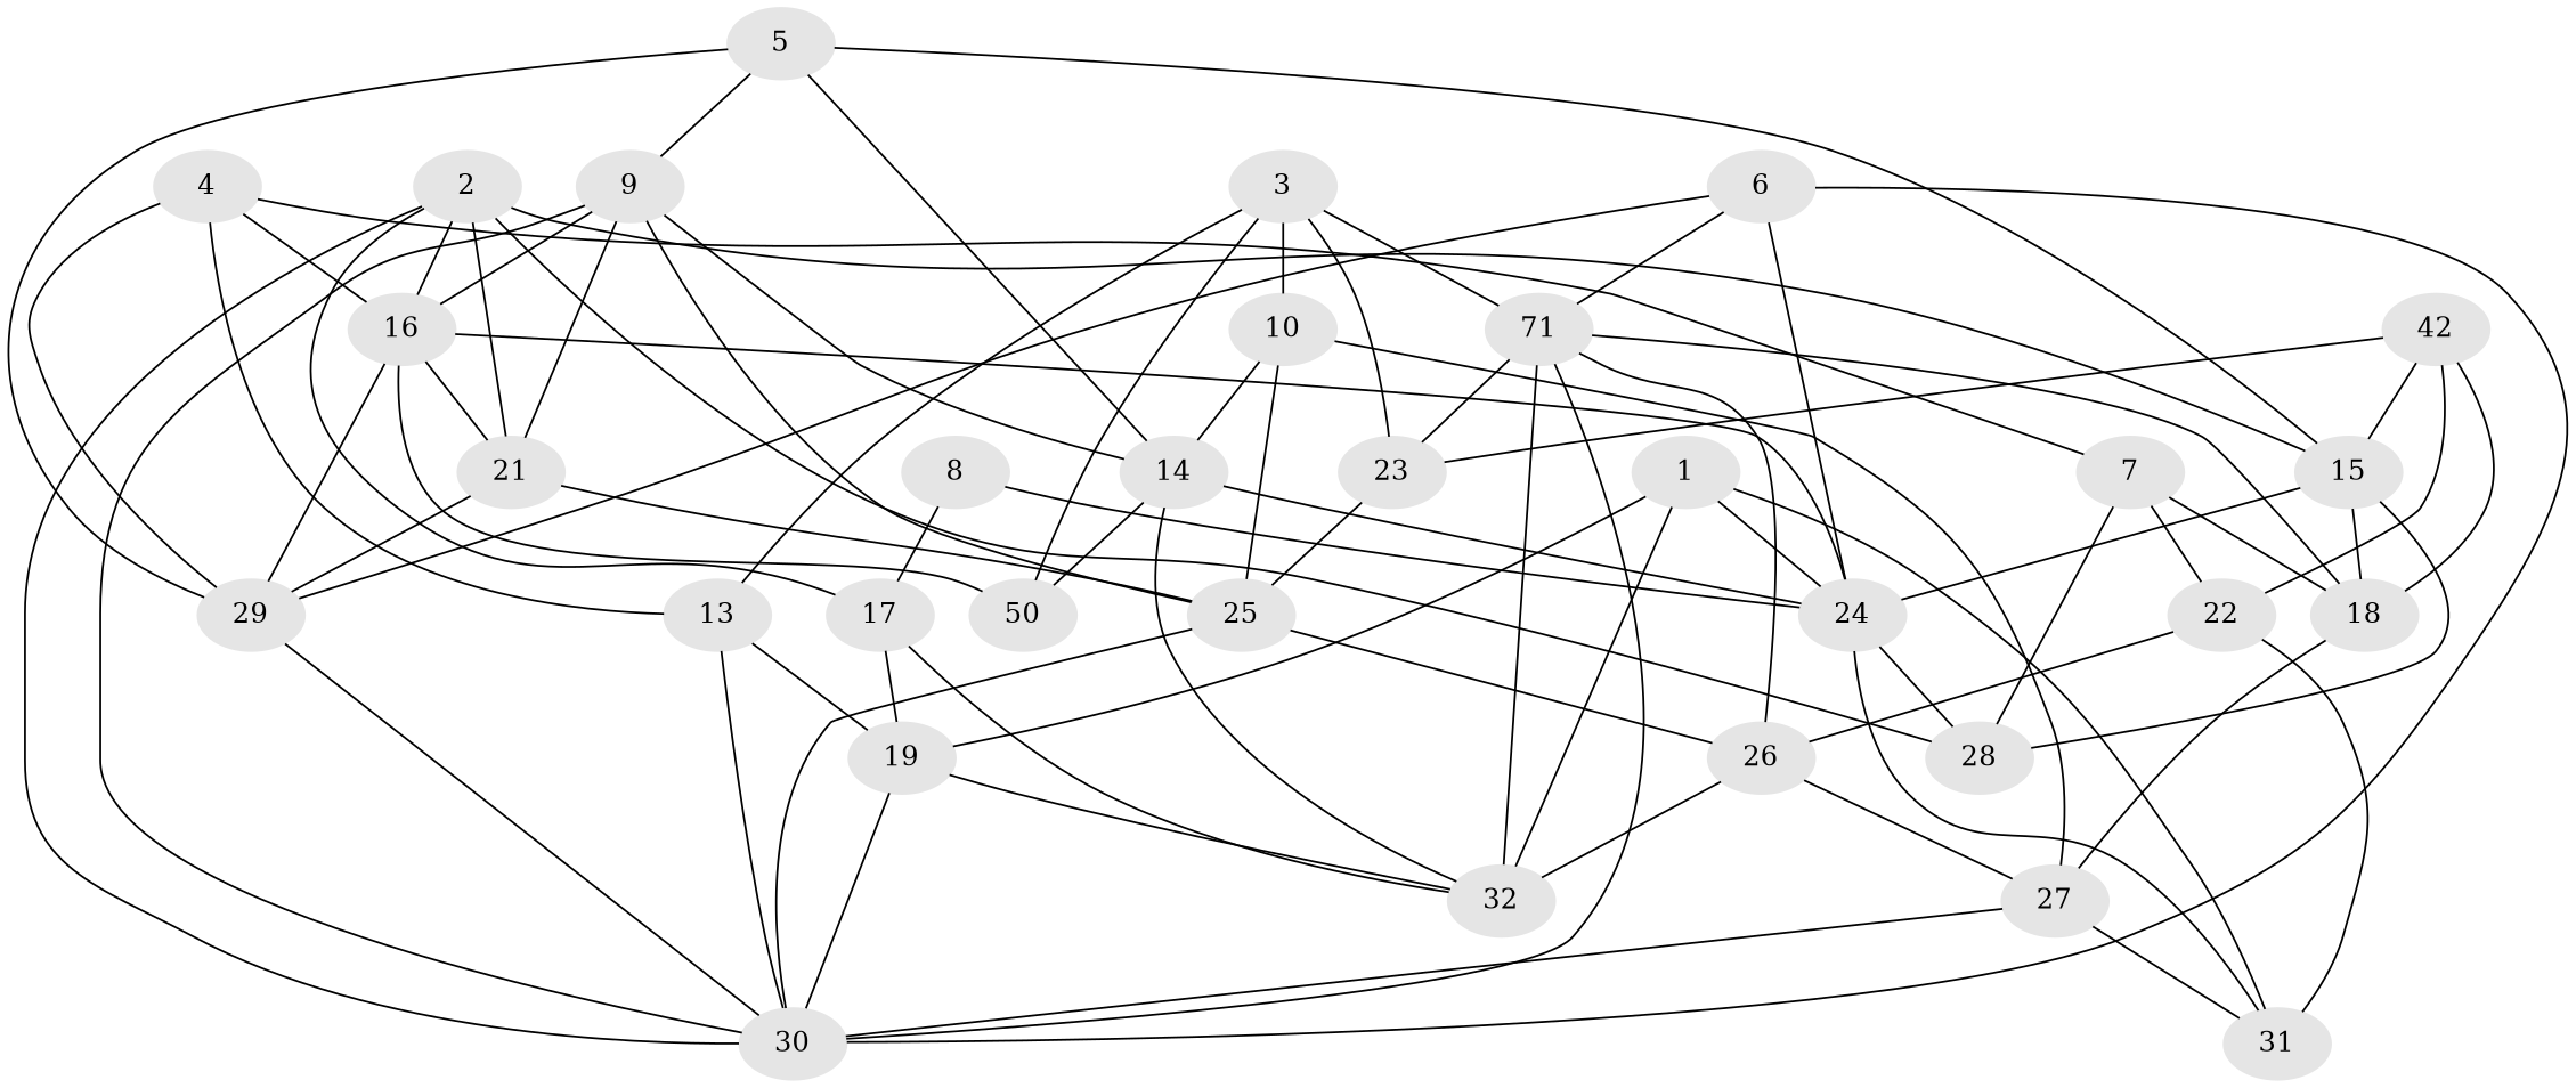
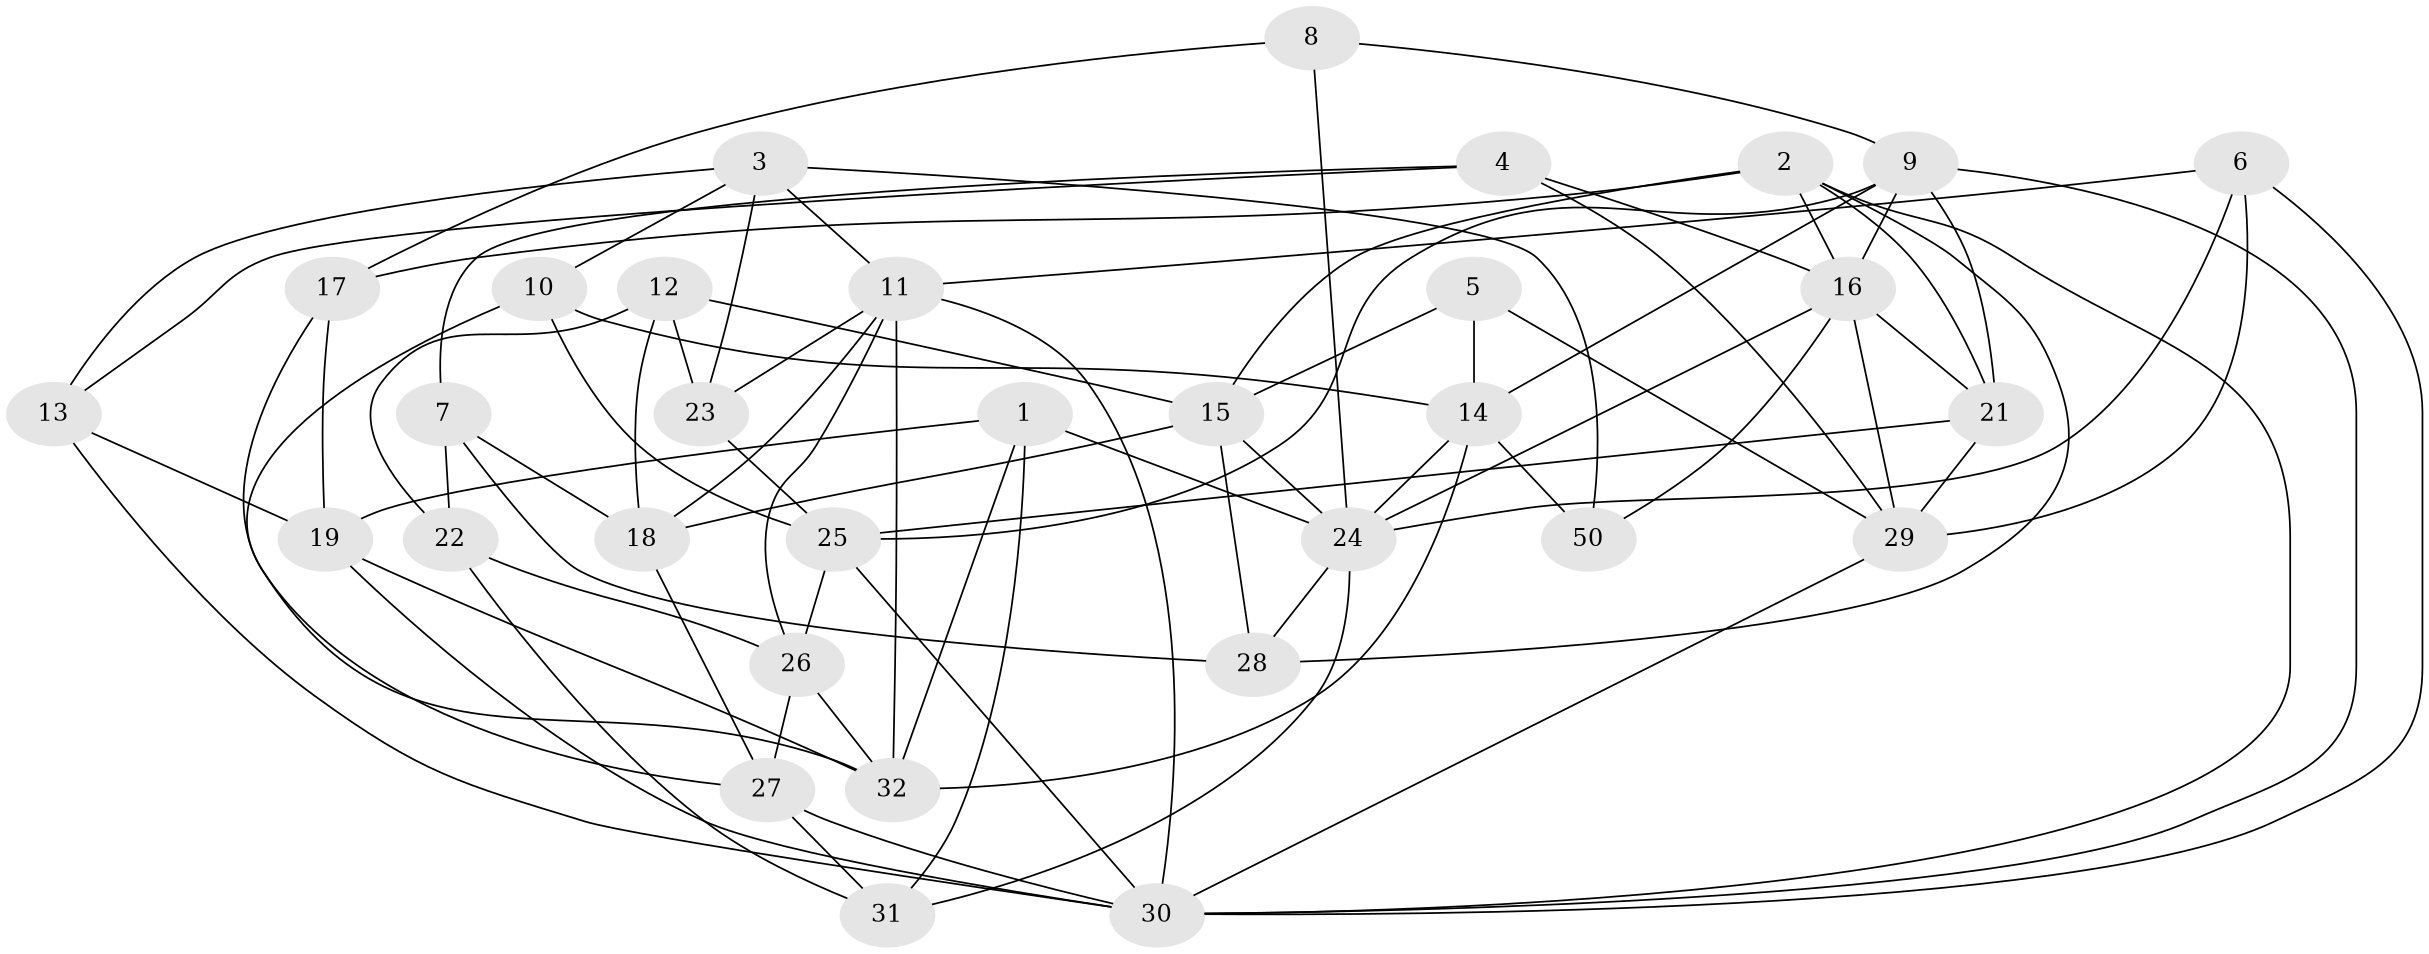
  graph {
    node [color=gray90 style=filled]
    edge [weight=1.0]
    1
    19
    24
    31
    32
    30
    28
    2
    15
    16
    17
    21
    18
    n14 [label=50]
    29
    25
    3
    10
-   11 [label=71]
+   11
    13
    23
    14
    27
    26
    4
    7
    22
    5
    6
    8
    9
-   12 [label=42]
+   12
    1 -- 19
    1 -- 24
    1 -- 31
    1 -- 32
    19 -- 32
    19 -- 30
    24 -- 31
    24 -- 28
    2 -- 30
    2 -- 28
    2 -- 15
    2 -- 16
    2 -- 17
    2 -- 21
    15 -- 24
    15 -- 28
    15 -- 18
    16 -- 24
    16 -- 21
    16 -- n14
    16 -- 29 [weight=3.0]
    17 -- 19
    17 -- 32
    21 -- 29
    21 -- 25
    18 -- 27
    29 -- 30
    25 -- 30
    25 -- 26
    3 -- n14
    3 -- 10
    3 -- 11
    3 -- 13
    3 -- 23
    10 -- 25
    10 -- 14
    10 -- 27
    11 -- 32 [weight=2.0]
    11 -- 30
    11 -- 18
    11 -- 23
    11 -- 26
    13 -- 19 [weight=2.0]
    13 -- 30
    23 -- 25
    14 -- 24 [weight=2.0]
    14 -- 32
    14 -- n14 [weight=2.0]
    27 -- 31
    27 -- 30
    26 -- 32
    26 -- 27
    4 -- 16
    4 -- 29
    4 -- 13
    4 -- 7
    7 -- 28 [weight=2.0]
    7 -- 18
    7 -- 22
    22 -- 31
    22 -- 26
    5 -- 15
    5 -- 29
    5 -- 14
    6 -- 24
    6 -- 30
    6 -- 29
    6 -- 11
    8 -- 24
    8 -- 17
-   5 -- 9
+   8 -- 9
    9 -- 30
    9 -- 16
    9 -- 21
    9 -- 25
    9 -- 14
    12 -- 15
    12 -- 18
    12 -- 23
    12 -- 22
  }
